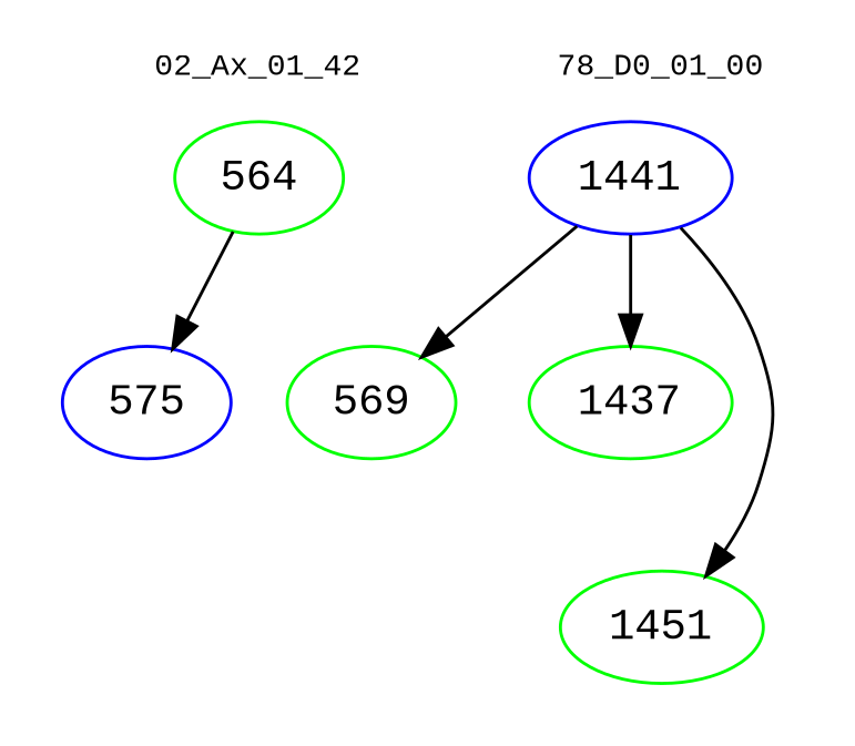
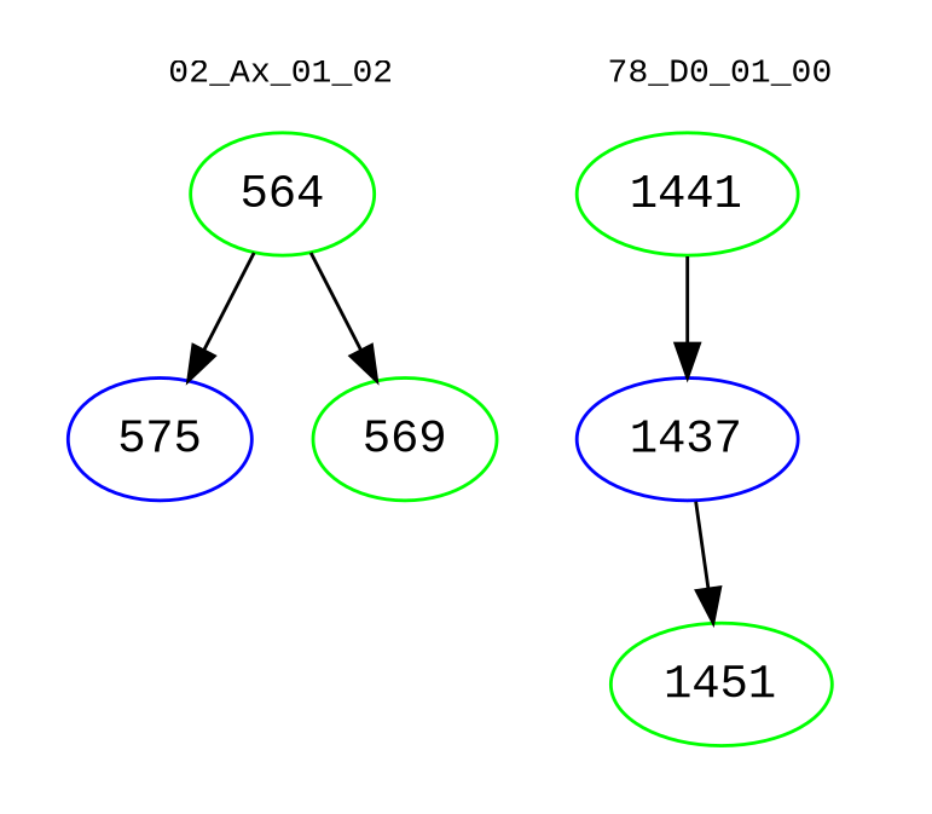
  digraph {
    fontname="Liberation Mono"
    node [color=green fontname="Liberation Mono"]
    edge [color=black fontname="Liberation Mono"]
    n1 [label=564]
    n2 [label=569]
    n3 [color=blue label=575]
-   n4 [label=1437]
+   n4 [color=blue label=1437]
    n5 [label=1451]
-   n6 [color=blue label=1441]
+   n6 [label=1441]
    subgraph cluster_1 {
      color=white
      fontsize=10
-     label="02_Ax_01_42"
+     label="02_Ax_01_02"
      n1
      n2
      n3
    }
    subgraph cluster_2 {
      color=white
      fontsize=10
      label="78_D0_01_00"
      n4
      n5
      n6
    }
-   n6 -> n2
+   n1 -> n2
    n1 -> n3
-   n6 -> n5
+   n4 -> n5
    n6 -> n4
  }
